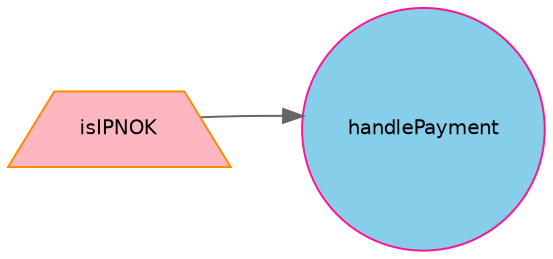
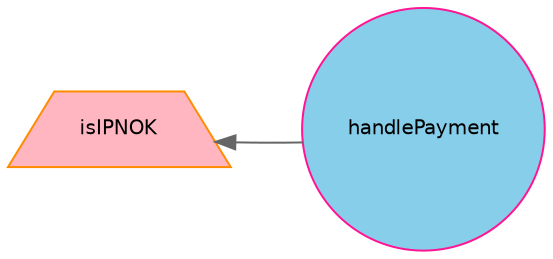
  digraph {
    rankdir=LR
    node [fontname=Helvetica fontsize=10 style=filled]
    n1 [color=darkorange fillcolor=lightpink fontcolor=black height=0.2 label=isIPNOK shape=trapezium width=0.4]
    n2 [color=deeppink fillcolor=skyblue height=0.2 label=handlePayment shape=circle width=0.4]
-   n2 -> n1 [color=gray40 dir=back fontname=Helvetica fontsize=10 labelfontname=Helvetica labelfontsize=10 style=solid]
+   n1 -> n2 [color=gray40 dir=back fontname=Helvetica fontsize=10 labelfontname=Helvetica labelfontsize=10 style=solid]
  }
